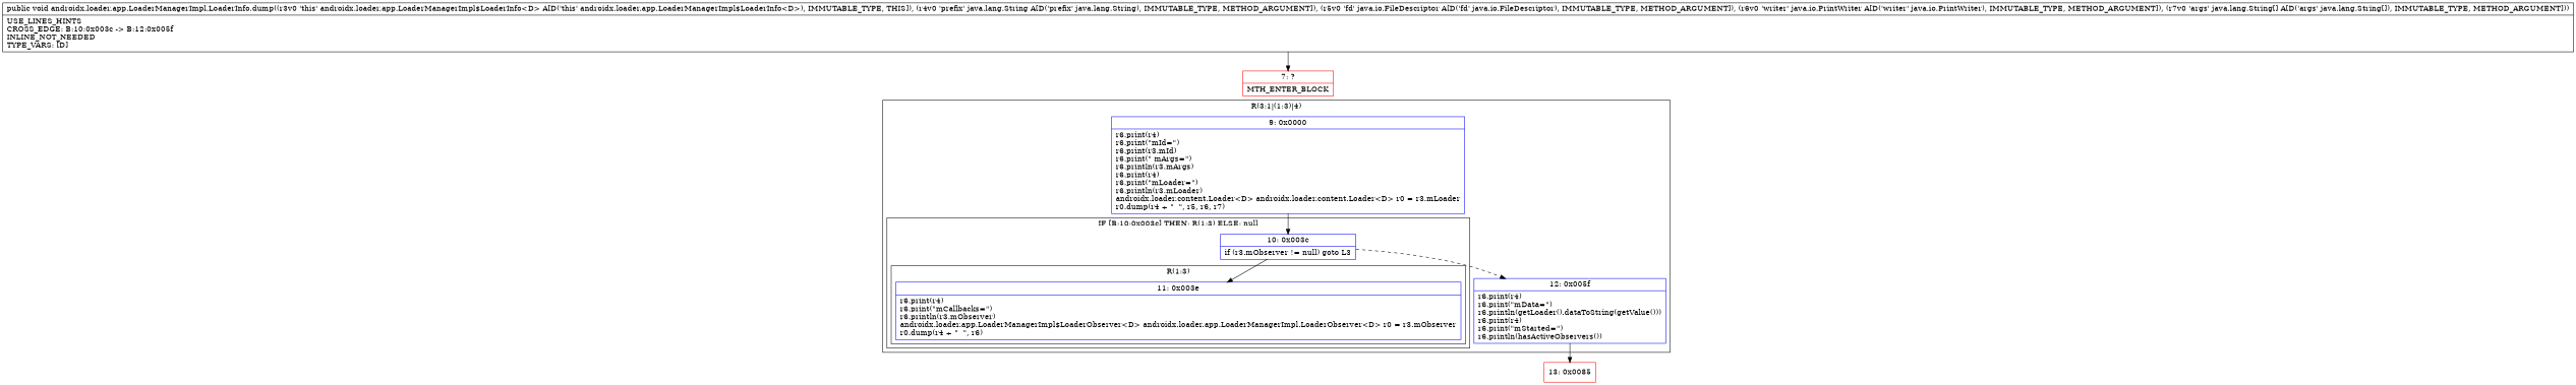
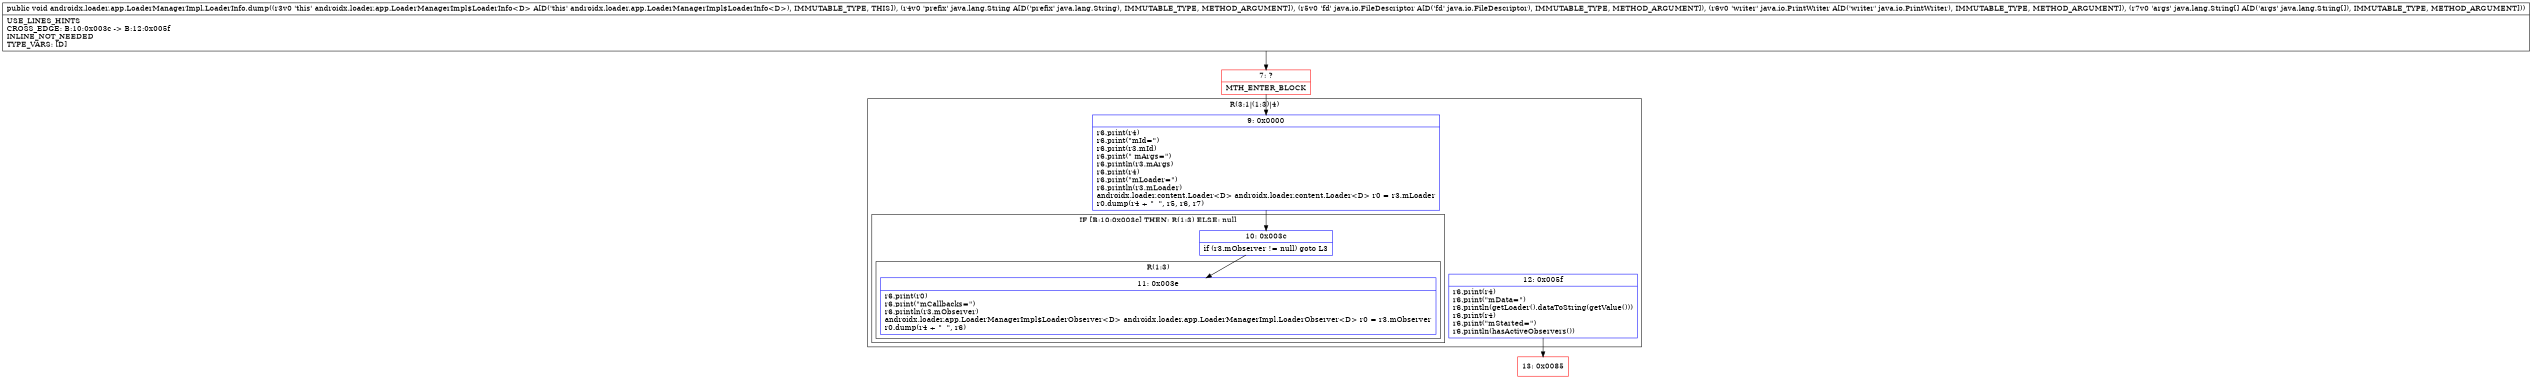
  digraph {
    node [color=blue shape=record]
-   n1 [label="{11\:\ 0x003e|r6.print(r4)\lr6.print(\"mCallbacks=\")\lr6.println(r3.mObserver)\landroidx.loader.app.LoaderManagerImpl$LoaderObserver\<D\> androidx.loader.app.LoaderManagerImpl.LoaderObserver\<D\> r0 = r3.mObserver\lr0.dump(r4 + \"  \", r6)\l}"]
+   n1 [label="{11\:\ 0x003e|r6.print(r0)\lr6.print(\"mCallbacks=\")\lr6.println(r3.mObserver)\landroidx.loader.app.LoaderManagerImpl$LoaderObserver\<D\> androidx.loader.app.LoaderManagerImpl.LoaderObserver\<D\> r0 = r3.mObserver\lr0.dump(r4 + \"  \", r6)\l}"]
    n2 [label="{10\:\ 0x003c|if (r3.mObserver != null) goto L3\l}"]
    n3 [label="{9\:\ 0x0000|r6.print(r4)\lr6.print(\"mId=\")\lr6.print(r3.mId)\lr6.print(\" mArgs=\")\lr6.println(r3.mArgs)\lr6.print(r4)\lr6.print(\"mLoader=\")\lr6.println(r3.mLoader)\landroidx.loader.content.Loader\<D\> androidx.loader.content.Loader\<D\> r0 = r3.mLoader\lr0.dump(r4 + \"  \", r5, r6, r7)\l}"]
    n4 [label="{12\:\ 0x005f|r6.print(r4)\lr6.print(\"mData=\")\lr6.println(getLoader().dataToString(getValue()))\lr6.print(r4)\lr6.print(\"mStarted=\")\lr6.println(hasActiveObservers())\l}"]
    n5 [color=red label="{13\:\ 0x0085}"]
    n6 [color=red label="{7\:\ ?|MTH_ENTER_BLOCK\l}"]
    n7 [label="{public void androidx.loader.app.LoaderManagerImpl.LoaderInfo.dump((r3v0 'this' androidx.loader.app.LoaderManagerImpl$LoaderInfo\<D\> A[D('this' androidx.loader.app.LoaderManagerImpl$LoaderInfo\<D\>), IMMUTABLE_TYPE, THIS]), (r4v0 'prefix' java.lang.String A[D('prefix' java.lang.String), IMMUTABLE_TYPE, METHOD_ARGUMENT]), (r5v0 'fd' java.io.FileDescriptor A[D('fd' java.io.FileDescriptor), IMMUTABLE_TYPE, METHOD_ARGUMENT]), (r6v0 'writer' java.io.PrintWriter A[D('writer' java.io.PrintWriter), IMMUTABLE_TYPE, METHOD_ARGUMENT]), (r7v0 'args' java.lang.String[] A[D('args' java.lang.String[]), IMMUTABLE_TYPE, METHOD_ARGUMENT]))  | USE_LINES_HINTS\lCROSS_EDGE: B:10:0x003c \-\> B:12:0x005f\lINLINE_NOT_NEEDED\lTYPE_VARS: [D]\l}" color=""]
    subgraph cluster_1 {
      label="R(3:1|(1:3)|4)"
      n3
      n4
      subgraph cluster_2 {
        label="IF [B:10:0x003c] THEN: R(1:3) ELSE: null"
        n2
        subgraph cluster_3 {
          label="R(1:3)"
          n1
        }
      }
    }
    n2 -> n1
-   n2 -> n4 [style=dashed]
    n3 -> n2
    n4 -> n5
+   n6 -> n3
    n7 -> n6
  }
